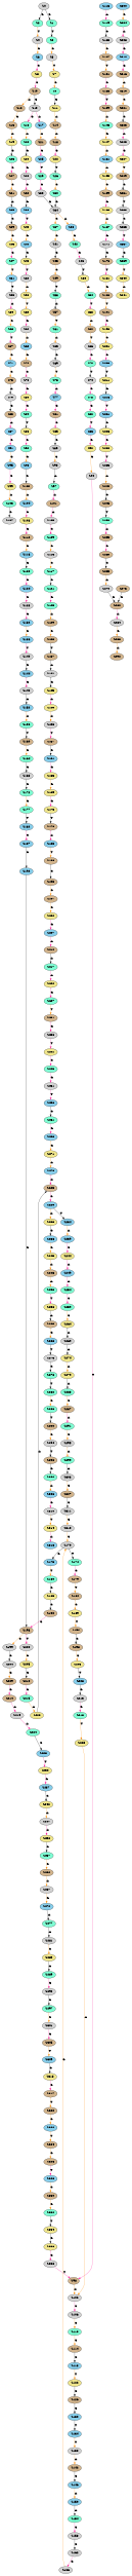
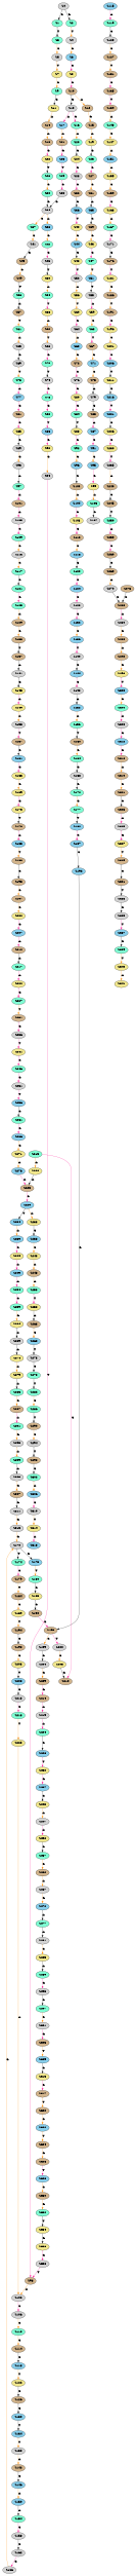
  strict digraph {
    node [fillcolor=tan style=filled]
    edge [color=darkorange]
    S0 [fillcolor=lightgrey]
    S1 [fillcolor=aquamarine]
    S2 [fillcolor=aquamarine]
    S3 [fillcolor=aquamarine]
    S4 [fillcolor=lightgrey]
    S5 [fillcolor=lightgrey]
    S6 [fillcolor=skyblue]
    S7 [fillcolor=khaki]
    S8 [fillcolor=khaki]
    S9 [fillcolor=aquamarine]
    S10
    S11 [fillcolor=khaki]
    S12
    S13 [fillcolor=lightgrey]
    S14
    S15
    S16 [fillcolor=aquamarine]
    S17 [fillcolor=skyblue]
    S18
    S19 [fillcolor=khaki]
    S20 [fillcolor=aquamarine]
    S21
    S22 [fillcolor=khaki]
    S23 [fillcolor=aquamarine]
    S24 [fillcolor=khaki]
    S25 [fillcolor=skyblue]
    S26 [fillcolor=aquamarine]
    S27
    S28 [fillcolor=lightgrey]
    S29 [fillcolor=aquamarine]
    S30 [fillcolor=aquamarine]
    S31
    S32
    S33 [fillcolor=lightgrey]
    S34 [fillcolor=lightgrey]
    S35 [fillcolor=skyblue]
    S36 [fillcolor=skyblue]
    S37 [fillcolor=aquamarine]
    S38 [fillcolor=skyblue]
    S39
    S40 [fillcolor=khaki]
    S41 [fillcolor=lightgrey]
    S42 [fillcolor=aquamarine]
    S43 [fillcolor=khaki]
    S44 [fillcolor=skyblue]
    S45
    S46 [fillcolor=lightgrey]
    S47 [fillcolor=aquamarine]
    S48 [fillcolor=khaki]
    S49
    S50 [fillcolor=khaki]
    S51 [fillcolor=skyblue]
    S52 [fillcolor=lightgrey]
    S53 [fillcolor=aquamarine]
    S54 [fillcolor=aquamarine]
    S55 [fillcolor=lightgrey]
    S56 [fillcolor=khaki]
    S57
    S58 [fillcolor=khaki]
    S59 [fillcolor=khaki]
    S60 [fillcolor=khaki]
    S61 [fillcolor=aquamarine]
    S62
    S63 [fillcolor=aquamarine]
    S64 [fillcolor=lightgrey]
    S65 [fillcolor=lightgrey]
    S66 [fillcolor=lightgrey]
    S67
    S68 [fillcolor=skyblue]
    S69 [fillcolor=lightgrey]
    S70 [fillcolor=aquamarine]
    S71 [fillcolor=skyblue]
    S72
    S73 [fillcolor=aquamarine]
    S74 [fillcolor=lightgrey]
    S75
    S76 [fillcolor=lightgrey]
    S77 [fillcolor=skyblue]
    S78 [fillcolor=aquamarine]
    S79 [fillcolor=lightgrey]
    S80 [fillcolor=khaki]
    S81
    S82 [fillcolor=aquamarine]
    S83
    S84 [fillcolor=aquamarine]
    S85 [fillcolor=khaki]
    S86 [fillcolor=skyblue]
    S87 [fillcolor=skyblue]
    S88 [fillcolor=khaki]
    S89 [fillcolor=lightgrey]
    S90 [fillcolor=khaki]
    S91 [fillcolor=skyblue]
    S92 [fillcolor=aquamarine]
    S93 [fillcolor=lightgrey]
    S94 [fillcolor=lightgrey]
    S95 [fillcolor=skyblue]
    S96 [fillcolor=skyblue]
    S97 [fillcolor=aquamarine]
    S98
    S99 [fillcolor=khaki]
    S100
    S101
    S102 [fillcolor=lightgrey]
    S103 [fillcolor=aquamarine]
    S104 [fillcolor=skyblue]
    S105 [fillcolor=lightgrey]
    S106 [fillcolor=lightgrey]
    S107 [fillcolor=lightgrey]
    S108 [fillcolor=khaki]
    S109 [fillcolor=aquamarine]
    S110 [fillcolor=aquamarine]
    S112
    S113 [fillcolor=lightgrey]
    S114
    S116 [fillcolor=skyblue]
    S117 [fillcolor=aquamarine]
    S118 [fillcolor=skyblue]
    S115 [fillcolor=skyblue]
    S119 [fillcolor=aquamarine]
    S120 [fillcolor=aquamarine]
    S121 [fillcolor=aquamarine]
    S122 [fillcolor=khaki]
    S123 [fillcolor=lightgrey]
    S124 [fillcolor=skyblue]
    S125 [fillcolor=aquamarine]
    S126
    S127
    S128 [fillcolor=lightgrey]
    S129
    S130 [fillcolor=skyblue]
    S131
    S132 [fillcolor=skyblue]
    S133
    S134 [fillcolor=skyblue]
    S135
    S136 [fillcolor=skyblue]
    S137
    S138 [fillcolor=lightgrey]
    S139
    S140 [fillcolor=lightgrey]
    S141 [fillcolor=lightgrey]
    S142
    S143 [fillcolor=aquamarine]
    S144 [fillcolor=skyblue]
    S145 [fillcolor=khaki]
    S146 [fillcolor=skyblue]
    S147 [fillcolor=khaki]
    S148 [fillcolor=lightgrey]
    S149 [fillcolor=khaki]
    S150 [fillcolor=skyblue]
    S151 [fillcolor=skyblue]
    S152 [fillcolor=skyblue]
    S153 [fillcolor=lightgrey]
    S154 [fillcolor=aquamarine]
    S155 [fillcolor=khaki]
    S156 [fillcolor=aquamarine]
    S157
    S158 [fillcolor=lightgrey]
    S159
    S160
    S161 [fillcolor=skyblue]
    S162 [fillcolor=lightgrey]
    S163 [fillcolor=khaki]
    S164 [fillcolor=aquamarine]
    S165 [fillcolor=khaki]
    S166 [fillcolor=lightgrey]
    S167 [fillcolor=aquamarine]
    S168 [fillcolor=lightgrey]
    S169 [fillcolor=khaki]
    S170 [fillcolor=lightgrey]
    S171 [fillcolor=lightgrey]
    S172 [fillcolor=aquamarine]
    S173 [fillcolor=khaki]
    S174 [fillcolor=aquamarine]
    S175 [fillcolor=skyblue]
    S176
    S177 [fillcolor=aquamarine]
    S178
    S179
    S180 [fillcolor=aquamarine]
    S181 [fillcolor=khaki]
    S182 [fillcolor=skyblue]
    S183 [fillcolor=skyblue]
    S184
    S185 [fillcolor=khaki]
    S186
    S187 [fillcolor=skyblue]
    S188
    S189 [fillcolor=khaki]
    S190
    S191
    S192 [fillcolor=skyblue]
    S193
    S194
    S195
    S196 [fillcolor=khaki]
    S197
    S198
    S199 [fillcolor=lightgrey]
    S200 [fillcolor=lightgrey]
    S201 [fillcolor=khaki]
    S202 [fillcolor=khaki]
    S203 [fillcolor=khaki]
    S204 [fillcolor=lightgrey]
    S205 [fillcolor=khaki]
    S206 [fillcolor=skyblue]
    S207 [fillcolor=skyblue]
    S208 [fillcolor=skyblue]
    S209
    S210
    S211 [fillcolor=khaki]
    S212
    S213 [fillcolor=lightgrey]
    S214
    S215 [fillcolor=aquamarine]
    S216 [fillcolor=skyblue]
    S217 [fillcolor=aquamarine]
    S218 [fillcolor=aquamarine]
    S219 [fillcolor=lightgrey]
    S220 [fillcolor=khaki]
    S221 [fillcolor=skyblue]
    S222 [fillcolor=khaki]
    S223 [fillcolor=khaki]
    S224 [fillcolor=aquamarine]
    S225
    S226 [fillcolor=khaki]
    S227 [fillcolor=aquamarine]
    S228 [fillcolor=skyblue]
    S229 [fillcolor=skyblue]
    S230 [fillcolor=khaki]
    S231
    S232 [fillcolor=khaki]
    S233 [fillcolor=khaki]
    S234 [fillcolor=skyblue]
    S235 [fillcolor=lightgrey]
    S236 [fillcolor=lightgrey]
    S237 [fillcolor=skyblue]
    S238 [fillcolor=skyblue]
    S239 [fillcolor=skyblue]
    S240
    S241 [fillcolor=khaki]
    S242 [fillcolor=khaki]
    S243 [fillcolor=khaki]
    S244 [fillcolor=khaki]
    S245
    S246 [fillcolor=aquamarine]
    S247 [fillcolor=lightgrey]
    S248
    S249 [fillcolor=skyblue]
    S250 [fillcolor=aquamarine]
    S251 [fillcolor=lightgrey]
    S252 [fillcolor=khaki]
    S253 [fillcolor=aquamarine]
    S254 [fillcolor=aquamarine]
    S255
    S256 [fillcolor=skyblue]
    S257 [fillcolor=aquamarine]
    S258 [fillcolor=khaki]
    S259 [fillcolor=aquamarine]
    S260
    S261 [fillcolor=aquamarine]
    S262
    S263
    S264 [fillcolor=khaki]
    S265
    S266 [fillcolor=skyblue]
    S267 [fillcolor=lightgrey]
    S268 [fillcolor=skyblue]
    S269 [fillcolor=lightgrey]
    S270 [fillcolor=lightgrey]
    S271 [fillcolor=khaki]
    S272 [fillcolor=skyblue]
    S273 [fillcolor=lightgrey]
    S274 [fillcolor=khaki]
    S280
    S276 [fillcolor=skyblue]
    S277 [fillcolor=aquamarine]
    S278 [fillcolor=aquamarine]
    S279 [fillcolor=khaki]
    S275
    S281 [fillcolor=lightgrey]
    S282 [fillcolor=aquamarine]
    S283 [fillcolor=aquamarine]
    S284 [fillcolor=lightgrey]
    S285 [fillcolor=khaki]
    S286 [fillcolor=aquamarine]
    S287
    S288
    S289 [fillcolor=aquamarine]
    S290
    S291 [fillcolor=aquamarine]
    S292
    S293 [fillcolor=lightgrey]
    S294 [fillcolor=lightgrey]
    S295 [fillcolor=lightgrey]
+   S296 [fillcolor=khaki]
    S297 [fillcolor=aquamarine]
    S298
    S299 [fillcolor=aquamarine]
    S300 [fillcolor=skyblue]
    S301 [fillcolor=lightgrey]
    S302 [fillcolor=aquamarine]
    S303 [fillcolor=lightgrey]
    S304 [fillcolor=aquamarine]
    S305
    S306 [fillcolor=skyblue]
    S307
    S308 [fillcolor=lightgrey]
    S309 [fillcolor=skyblue]
    S310 [fillcolor=lightgrey]
    S311 [fillcolor=lightgrey]
    S312 [fillcolor=skyblue]
    S313 [fillcolor=khaki]
    S314 [fillcolor=khaki]
    S315 [fillcolor=lightgrey]
    S316
    S317
    S318 [fillcolor=skyblue]
    S319
    S320
    S321
    S322 [fillcolor=skyblue]
    S323
    S324
    S325 [fillcolor=lightgrey]
    S326
    S327 [fillcolor=khaki]
    S328 [fillcolor=skyblue]
    S329
    S330
    S331
    S332 [fillcolor=aquamarine]
    S333 [fillcolor=lightgrey]
    S334 [fillcolor=khaki]
    S335 [fillcolor=lightgrey]
    S336 [fillcolor=khaki]
    S337 [fillcolor=skyblue]
    S338 [fillcolor=lightgrey]
    S339 [fillcolor=aquamarine]
    S340 [fillcolor=khaki]
    S341 [fillcolor=khaki]
    S0 -> S1 [color=black label=C]
    S0 -> S2 [color=black label=G]
    S1 -> S3 [color=black label=T]
    S2 -> S4 [label=T]
    S3 -> S5 [label=C]
    S4 -> S6 [label=C]
    S5 -> S7 [label=T]
    S6 -> S8 [color=deeppink label=C]
    S7 -> S9 [label=C]
    S8 -> S10 [color=deeppink label=C]
    S9 -> S11 [color=black label=G]
    S10 -> S12 [label=A]
    S10 -> S13 [color=black label=G]
    S11 -> S14 [label=A]
    S12 -> S15 [label=G]
    S13 -> S16 [color=deeppink label=G]
    S13 -> S17 [color=deeppink label=A]
    S14 -> S18 [label=A]
    S15 -> S19 [label=A]
    S16 -> S20 [label=A]
    S17 -> S21 [label=A]
    S18 -> S22 [color=deeppink label=G]
    S19 -> S23 [color=black label=G]
    S20 -> S24 [color=black label=G]
    S21 -> S25 [color=deeppink label=G]
    S22 -> S26 [color=black label=T]
    S23 -> S27 [color=deeppink label=C]
    S24 -> S28 [color=deeppink label=G]
    S25 -> S29 [color=deeppink label=T]
    S26 -> S30 [label=C]
    S27 -> S31 [label=C]
    S28 -> S32 [color=deeppink label=C]
    S29 -> S33 [color=deeppink label=C]
    S30 -> S34 [color=black label=G]
    S31 -> S35 [color=black label=A]
    S32 -> S36 [color=black label=G]
    S33 -> S34 [color=black label=G]
    S34 -> S37 [label=C]
    S34 -> S38 [label=A]
    S35 -> S39 [color=black label=C]
    S36 -> S40 [color=deeppink label=T]
    S37 -> S41 [label=G]
    S38 -> S42 [label=G]
    S39 -> S43 [label=G]
    S40 -> S44 [label=G]
    S41 -> S45 [color=black label=G]
    S42 -> S46 [color=deeppink label=G]
    S43 -> S47 [color=deeppink label=G]
    S44 -> S48 [color=black label=G]
    S45 -> S49 [label=C]
    S46 -> S50 [color=black label=T]
    S47 -> S51 [label=T]
    S48 -> S52 [color=deeppink label=T]
    S49 -> S53 [color=black label=T]
    S50 -> S54 [label=A]
    S51 -> S55 [color=black label=T]
    S52 -> S56 [label=A]
    S53 -> S57 [color=black label=A]
    S54 -> S58 [color=deeppink label=T]
    S55 -> S59 [color=deeppink label=A]
    S56 -> S60 [label=T]
    S57 -> S61 [label=T]
    S58 -> S62 [label=A]
    S59 -> S63 [label=C]
    S60 -> S64 [color=deeppink label=G]
    S61 -> S65 [label=A]
    S62 -> S66 [label=T]
    S63 -> S67 [color=deeppink label=T]
    S64 -> S68 [label=A]
    S65 -> S69 [color=black label=G]
    S66 -> S70 [color=deeppink label=G]
    S67 -> S71 [label=G]
    S68 -> S72 [label=G]
    S69 -> S73 [label=T]
    S70 -> S74 [color=black label=T]
    S71 -> S75 [label=C]
    S72 -> S76 [color=deeppink label=C]
    S73 -> S77 [color=deeppink label=A]
    S74 -> S78 [color=deeppink label=C]
    S75 -> S79 [color=black label=A]
    S76 -> S80 [color=deeppink label=G]
    S77 -> S81 [color=deeppink label=G]
    S78 -> S82 [color=deeppink label=G]
    S79 -> S83 [color=black label=G]
    S80 -> S84 [color=deeppink label=G]
    S81 -> S85 [color=deeppink label=C]
    S82 -> S86 [color=deeppink label=T]
    S83 -> S87 [color=deeppink label=A]
    S84 -> S88 [color=black label=T]
    S85 -> S89 [color=black label=C]
    S86 -> S90 [color=deeppink label=G]
    S87 -> S91 [color=deeppink label=C]
    S88 -> S92 [color=deeppink label=C]
    S89 -> S93 [label=G]
    S90 -> S94 [label=G]
    S91 -> S95 [label=G]
    S92 -> S96 [label=G]
    S93 -> S97 [color=black label=A]
    S94 -> S98 [color=deeppink label=T]
    S95 -> S99 [color=deeppink label=G]
    S96 -> S100 [color=black label=C]
    S97 -> S101 [color=deeppink label=A]
    S98 -> S102 [label=A]
    S99 -> S103 [label=A]
    S100 -> S104 [label=A]
    S101 -> S105 [color=deeppink label=A]
    S102 -> S106 [color=deeppink label=C]
    S103 -> S107 [color=black label=C]
    S104 -> S108 [color=deeppink label=C]
    S105 -> S109 [color=deeppink label=C]
    S106 -> S110 [label=C]
    S108 -> S112 [color=deeppink label=G]
    S109 -> S113 [label=C]
    S110 -> S114 [label=G]
    S112 -> S116 [label=C]
    S113 -> S117 [label=C]
    S114 -> S118 [color=black label=G]
    S116 -> S120 [color=black label=G]
    S117 -> S121 [color=black label=C]
    S118 -> S122 [label=T]
    S115 -> S119 [color=deeppink label=A]
    S119 -> S123 [color=black label=C]
    S120 -> S124 [color=deeppink label=C]
    S121 -> S125 [color=deeppink label=G]
    S122 -> S126 [color=black label=G]
    S123 -> S127 [label=C]
    S124 -> S128 [color=deeppink label=G]
    S125 -> S129 [label=A]
    S126 -> S130 [color=black label=G]
    S127 -> S131 [label=T]
    S128 -> S132 [color=deeppink label=G]
    S129 -> S133 [label=C]
    S130 -> S134 [color=black label=T]
    S131 -> S135 [color=deeppink label=C]
    S132 -> S136 [label=C]
    S133 -> S137 [color=black label=T]
    S134 -> S138 [label=T]
    S135 -> S139 [color=deeppink label=T]
    S136 -> S140 [color=deeppink label=T]
    S137 -> S141 [color=black label=A]
    S138 -> S142 [label=A]
    S139 -> S143 [label=A]
    S140 -> S144 [color=black label=G]
    S141 -> S145 [color=black label=G]
    S142 -> S146 [color=black label=G]
    S143 -> S147 [label=G]
    S144 -> S148 [color=deeppink label=G]
    S145 -> S149 [color=deeppink label=A]
    S146 -> S150 [label=A]
    S147 -> S151 [label=A]
    S148 -> S152 [color=black label=A]
    S149 -> S153 [label=A]
    S150 -> S154 [color=black label=A]
    S151 -> S155 [label=A]
    S152 -> S156 [label=A]
    S153 -> S157 [color=deeppink label=T]
    S154 -> S158 [color=deeppink label=G]
    S155 -> S159 [label=C]
    S156 -> S160 [color=black label=T]
    S157 -> S161 [color=black label=C]
    S158 -> S162 [color=black label=G]
    S159 -> S163 [color=deeppink label=G]
    S160 -> S164 [label=G]
    S161 -> S165 [color=deeppink label=G]
    S162 -> S166 [color=deeppink label=G]
    S163 -> S167 [label=A]
    S164 -> S168 [color=black label=G]
    S165 -> S169 [label=G]
    S166 -> S170 [label=G]
    S167 -> S171 [color=deeppink label=G]
    S168 -> S172 [color=black label=G]
    S169 -> S173 [color=deeppink label=G]
    S170 -> S174 [color=black label=T]
    S170 -> S175 [color=black label=G]
    S171 -> S176 [color=black label=G]
    S172 -> S177 [label=G]
    S173 -> S178 [color=black label=T]
    S174 -> S179 [color=deeppink label=C]
    S175 -> S180 [label=T]
    S176 -> S181 [color=deeppink label=T]
    S177 -> S182 [color=black label=T]
    S178 -> S183 [color=deeppink label=A]
    S179 -> S184 [label=T]
    S180 -> S185 [color=black label=C]
    S181 -> S186 [label=G]
    S182 -> S187 [color=deeppink label=C]
    S183 -> S188 [label=T]
    S184 -> S189 [label=C]
    S185 -> S190 [color=black label=C]
    S186 -> S191 [label=T]
    S187 -> S192 [color=black label=C]
    S188 -> S193 [color=black label=C]
    S189 -> S194 [label=T]
    S190 -> S195 [color=deeppink label=G]
    S191 -> S196 [color=deeppink label=C]
    S192 -> S195 [color=black label=G]
    S193 -> S197 [label=C]
    S194 -> S198 [color=black label=C]
    S195 -> S199 [label=C]
    S195 -> S200 [color=deeppink label=T]
    S196 -> S201 [label=C]
    S197 -> S202 [label=C]
    S198 -> S203 [label=G]
    S199 -> S204 [color=black label=C]
    S200 -> S205 [label=C]
    S201 -> S206 [color=deeppink label=C]
    S202 -> S207 [color=deeppink label=G]
    S203 -> S208 [color=black label=T]
    S204 -> S209 [label=G]
    S205 -> S210 [color=black label=G]
    S206 -> S211 [color=black label=T]
    S207 -> S212 [color=deeppink label=A]
    S208 -> S213 [color=black label=G]
    S209 -> S214 [color=deeppink label=G]
-   S210 -> S215 [color=deeppink label=G]
+   S215 -> S210 [color=deeppink label=G]
    S211 -> S216 [color=black label=G]
    S212 -> S217 [color=black label=A]
    S213 -> S218 [color=deeppink label=G]
    S214 -> S219 [color=deeppink label=A]
    S215 -> S220 [label=A]
    S216 -> S221 [color=deeppink label=T]
    S217 -> S222 [color=deeppink label=A]
    S218 -> S223 [label=T]
    S219 -> S224 [color=deeppink label=A]
    S220 -> S225 [color=black label=A]
    S221 -> S226 [color=black label=C]
    S222 -> S227 [color=deeppink label=G]
    S223 -> S102 [label=A]
    S224 -> S228 [color=black label=C]
    S225 -> S229 [color=deeppink label=C]
    S226 -> S230 [color=deeppink label=C]
    S227 -> S231 [label=T]
    S228 -> S232 [color=deeppink label=T]
    S229 -> S233 [label=A]
    S229 -> S234 [color=black label=T]
    S230 -> S235 [color=deeppink label=T]
    S231 -> S236 [color=deeppink label=G]
    S232 -> S237 [color=deeppink label=G]
    S233 -> S238 [color=black label=G]
    S234 -> S239 [label=A]
    S235 -> S240 [label=A]
    S236 -> S241 [color=deeppink label=T]
    S237 -> S242 [color=black label=C]
    S238 -> S243 [label=G]
    S239 -> S244 [color=deeppink label=C]
    S240 -> S245 [color=black label=C]
    S241 -> S246 [color=deeppink label=C]
    S242 -> S247 [label=A]
    S243 -> S248 [label=A]
    S244 -> S249 [color=deeppink label=A]
    S245 -> S250 [color=black label=T]
    S246 -> S251 [color=deeppink label=G]
    S247 -> S252 [color=deeppink label=A]
    S248 -> S253 [label=A]
    S249 -> S254 [color=deeppink label=A]
    S250 -> S255 [color=deeppink label=A]
    S251 -> S256 [color=deeppink label=T]
    S252 -> S257 [color=black label=C]
    S253 -> S258 [color=deeppink label=T]
    S254 -> S259 [color=deeppink label=C]
    S255 -> S260 [color=deeppink label=C]
    S256 -> S261 [color=black label=C]
    S257 -> S262 [label=C]
    S258 -> S263 [color=black label=A]
    S259 -> S264 [label=G]
    S260 -> S265 [color=black label=C]
    S261 -> S266 [color=deeppink label=G]
    S262 -> S267 [label=A]
    S263 -> S268 [label=G]
    S264 -> S269 [color=black label=A]
    S265 -> S270 [label=A]
    S266 -> S271 [label=G]
    S267 -> S272 [label=G]
    S268 -> S273 [color=black label=T]
    S269 -> S274 [color=black label=A]
    S270 -> S280 [color=black label=G]
    S271 -> S276 [label=A]
    S272 -> S277 [color=black label=A]
    S273 -> S278 [color=black label=C]
    S274 -> S279 [label=A]
    S280 -> S284 [color=deeppink label=A]
    S276 -> S225 [color=deeppink label=A]
    S277 -> S281 [color=black label=A]
    S278 -> S282 [color=black label=T]
    S279 -> S283 [color=black label=A]
    S275 -> S280 [color=black label=G]
    S281 -> S285 [label=C]
    S282 -> S286 [label=C]
    S283 -> S287 [label=C]
    S284 -> S288 [label=G]
    S285 -> S289 [color=black label=A]
    S286 -> S290 [color=black label=T]
    S287 -> S291 [color=deeppink label=A]
    S288 -> S292 [label=A]
    S289 -> S293 [color=deeppink label=G]
    S290 -> S294 [label=C]
    S291 -> S295 [label=G]
+   S292 -> S296 [label=G]
    S293 -> S297 [color=black label=C]
    S294 -> S298 [color=black label=T]
    S295 -> S299 [label=A]
+   S296 -> S300 [color=deeppink label=T]
    S297 -> S301 [label=C]
    S298 -> S302 [color=black label=G]
    S299 -> S303 [color=black label=A]
    S300 -> S304 [label=C]
    S301 -> S305 [color=deeppink label=G]
    S302 -> S306 [label=A]
    S303 -> S307 [label=G]
    S304 -> S308 [color=deeppink label=A]
    S305 -> S309 [label=T]
    S306 -> S310 [color=deeppink label=G]
    S307 -> S311 [color=black label=G]
    S308 -> S312 [color=deeppink label=G]
    S309 -> S313 [color=black label=C]
    S310 -> S314 [label=T]
    S311 -> S315 [label=G]
    S312 -> S316 [color=deeppink label=G]
    S313 -> S317 [color=deeppink label=C]
    S314 -> S318 [color=deeppink label=A]
    S315 -> S170 [label=G]
    S316 -> S319 [label=A]
    S317 -> S320 [label=T]
    S319 -> S321 [label=C]
    S320 -> S322 [label=C]
    S321 -> S323 [color=black label=C]
    S322 -> S324 [label=T]
    S323 -> S325 [color=deeppink label=A]
    S324 -> S326 [label=G]
    S325 -> S327 [color=deeppink label=G]
    S326 -> S328 [color=deeppink label=T]
    S327 -> S329 [label=T]
    S328 -> S330 [label=C]
    S329 -> S331 [color=black label=C]
    S330 -> S332 [label=G]
    S331 -> S333 [color=black label=T]
    S332 -> S334 [color=black label=T]
    S333 -> S335 [color=black label=C]
    S334 -> S336 [color=black label=G]
    S335 -> S337 [color=deeppink label=T]
    S336 -> S338 [color=deeppink label=G]
    S337 -> S339 [color=black label=G]
    S338 -> S98 [color=deeppink label=T]
    S339 -> S340 [label=T]
    S340 -> S341 [label=A]
  }
